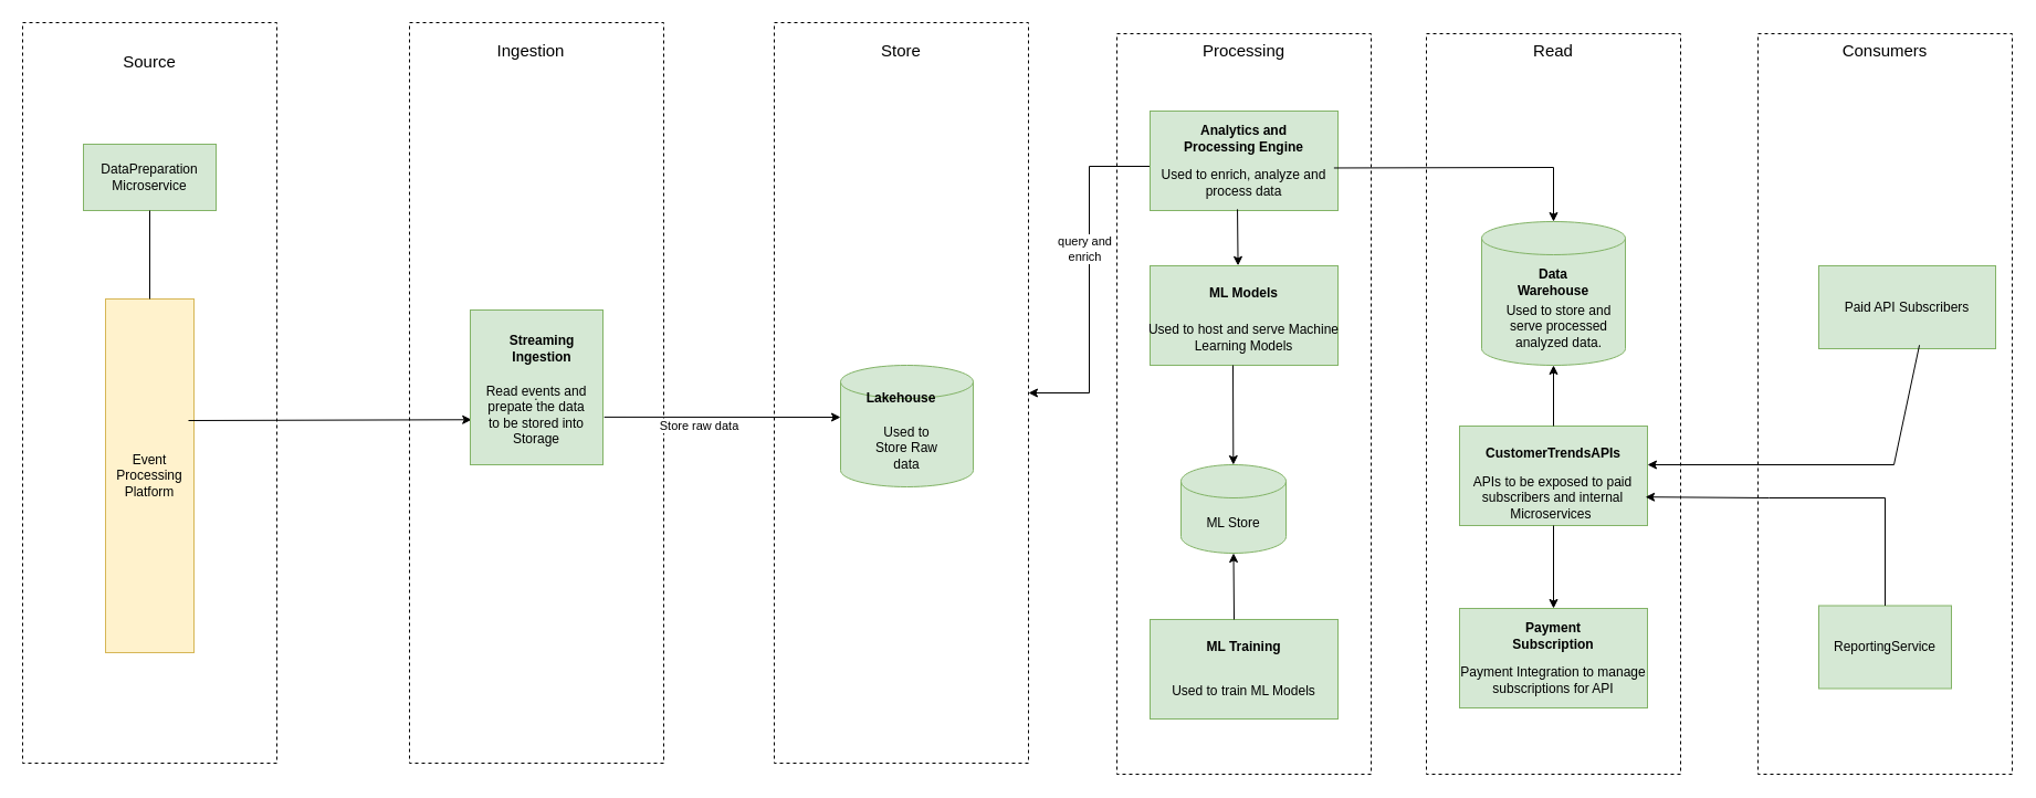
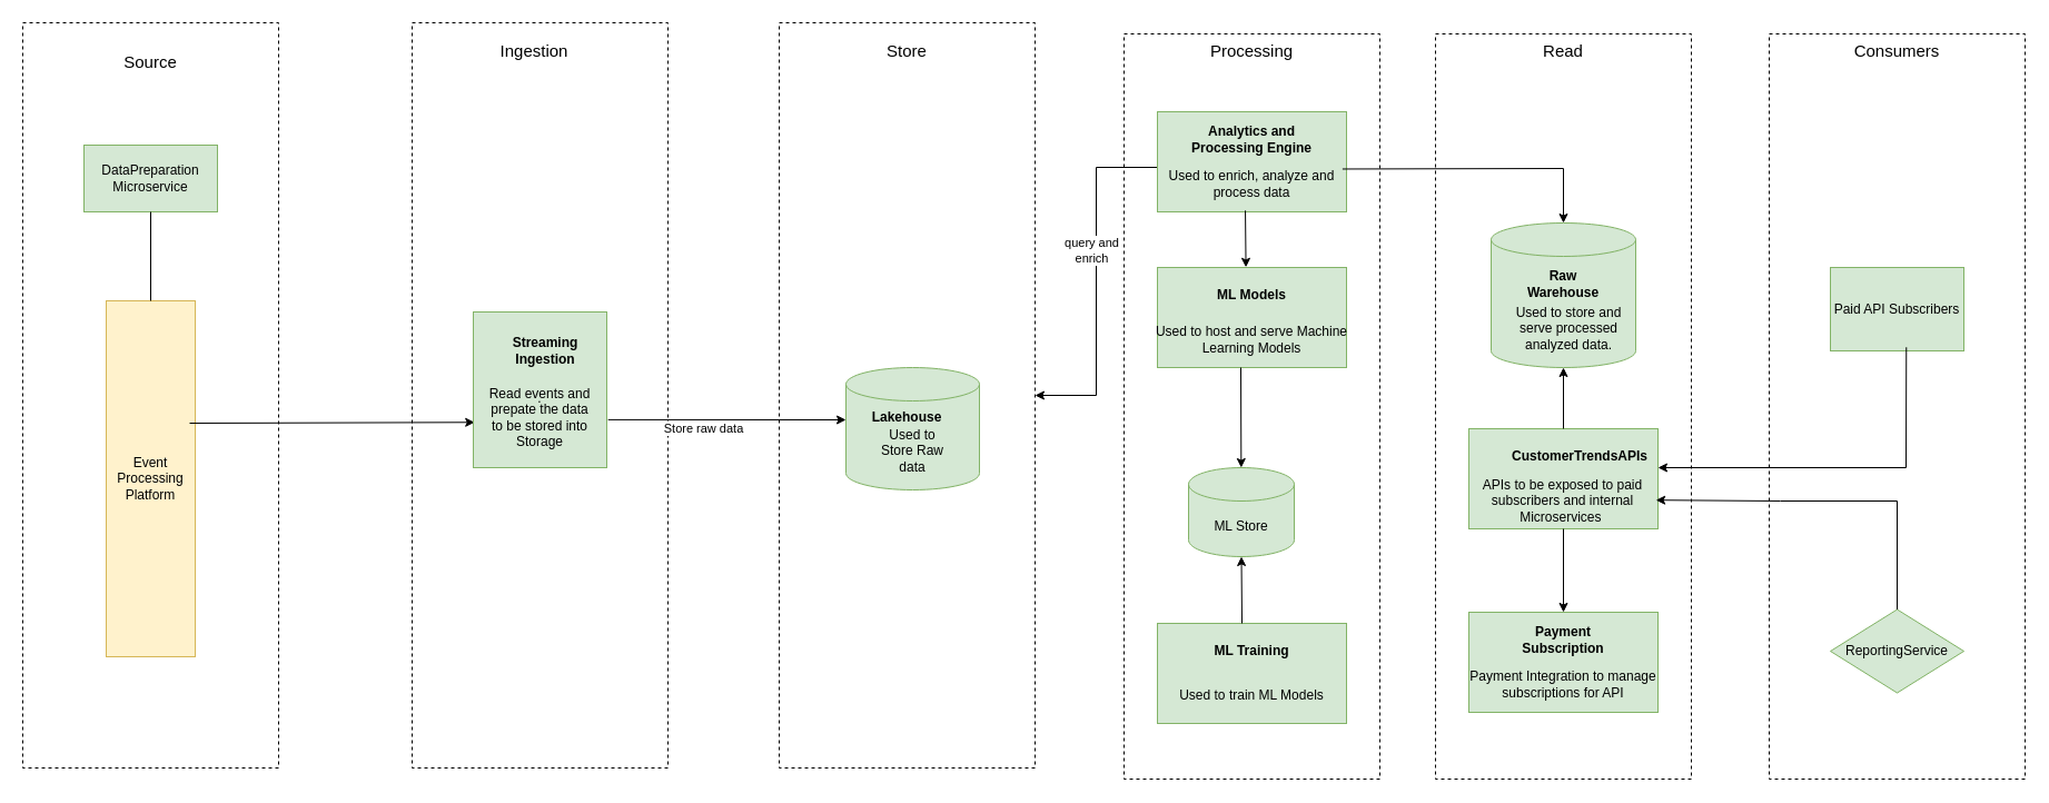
  <mxCell id="0" />
  <mxCell id="1" parent="0" />
  <mxCell id="2" value="" style="rounded=0;whiteSpace=wrap;html=1;dashed=1;fillColor=none;" vertex="1" parent="1"><mxGeometry x="1590" y="30" width="230" height="670" as="geometry" /></mxCell>
  <mxCell id="3" value="" style="rounded=0;whiteSpace=wrap;html=1;dashed=1;fillColor=none;" vertex="1" parent="1"><mxGeometry x="370" y="20" width="230" height="670" as="geometry" /></mxCell>
  <mxCell id="4" value="" style="rounded=0;whiteSpace=wrap;html=1;dashed=1;fillColor=none;" vertex="1" parent="1"><mxGeometry x="20" y="20" width="230" height="670" as="geometry" /></mxCell>
  <mxCell id="5" value="Source" style="text;html=1;strokeColor=none;fillColor=none;align=center;verticalAlign=middle;whiteSpace=wrap;rounded=0;fontSize=15;" vertex="1" parent="1"><mxGeometry x="105" y="40" width="60" height="30" as="geometry" /></mxCell>
  <mxCell id="6" value="" style="rounded=0;whiteSpace=wrap;html=1;dashed=1;fillColor=none;" vertex="1" parent="1"><mxGeometry x="700" y="20" width="230" height="670" as="geometry" /></mxCell>
  <mxCell id="7" value="" style="edgeStyle=orthogonalEdgeStyle;rounded=0;orthogonalLoop=1;jettySize=auto;html=1;exitX=0.002;exitY=0.341;exitDx=0;exitDy=0;exitPerimeter=0;" edge="1" parent="1" source="23" target="6"><mxGeometry relative="1" as="geometry"><Array as="points"><mxPoint x="1040" y="150" /><mxPoint x="985" y="150" /><mxPoint x="985" y="355" /></Array></mxGeometry></mxCell>
  <mxCell id="8" value="query and &lt;br&gt;enrich" style="edgeLabel;html=1;align=center;verticalAlign=middle;resizable=0;points=[];" vertex="1" connectable="0" parent="7"><mxGeometry x="-0.109" y="-5" relative="1" as="geometry"><mxPoint as="offset" /></mxGeometry></mxCell>
  <mxCell id="9" value="" style="rounded=0;whiteSpace=wrap;html=1;dashed=1;fillColor=none;" vertex="1" parent="1"><mxGeometry x="1010" y="30" width="230" height="670" as="geometry" /></mxCell>
  <mxCell id="10" value="DataPreparation&lt;br&gt;Microservice" style="rounded=0;whiteSpace=wrap;html=1;fillColor=#d5e8d4;strokeColor=#82b366;" vertex="1" parent="1"><mxGeometry x="75" y="130" width="120" height="60" as="geometry" /></mxCell>
  <mxCell id="11" value="Event Processing Platform" style="rounded=0;whiteSpace=wrap;html=1;fillColor=#fff2cc;strokeColor=#d6b656;" vertex="1" parent="1"><mxGeometry x="95" y="270" width="80" height="320" as="geometry" /></mxCell>
  <mxCell id="12" value="" style="endArrow=none;html=1;rounded=0;exitX=0.5;exitY=1;exitDx=0;exitDy=0;entryX=0.5;entryY=0;entryDx=0;entryDy=0;" edge="1" parent="1" source="10" target="11"><mxGeometry width="50" height="50" relative="1" as="geometry"><mxPoint x="350" y="350" as="sourcePoint" /><mxPoint x="400" y="300" as="targetPoint" /></mxGeometry></mxCell>
  <mxCell id="13" value="" style="endArrow=classic;html=1;rounded=0;entryX=0.01;entryY=0.709;entryDx=0;entryDy=0;entryPerimeter=0;" edge="1" parent="1" target="15"><mxGeometry width="50" height="50" relative="1" as="geometry"><mxPoint x="170" y="380" as="sourcePoint" /><mxPoint x="372.46" y="417.31" as="targetPoint" /></mxGeometry></mxCell>
  <mxCell id="14" value="Ingestion" style="text;html=1;strokeColor=none;fillColor=none;align=center;verticalAlign=middle;whiteSpace=wrap;rounded=0;fontSize=15;" vertex="1" parent="1"><mxGeometry x="450" y="30" width="60" height="30" as="geometry" /></mxCell>
  <mxCell id="15" value="&lt;br&gt;." style="rounded=0;whiteSpace=wrap;html=1;fillColor=#d5e8d4;strokeColor=#82b366;" vertex="1" parent="1"><mxGeometry x="425" y="280" width="120" height="140" as="geometry" /></mxCell>
  <mxCell id="16" value="Read events and prepate the data to be stored into Storage" style="text;html=1;strokeColor=none;fillColor=none;align=center;verticalAlign=middle;whiteSpace=wrap;rounded=0;" vertex="1" parent="1"><mxGeometry x="435" y="360" width="100" height="30" as="geometry" /></mxCell>
  <mxCell id="17" value="&lt;b&gt;Streaming Ingestion&lt;/b&gt;" style="text;html=1;strokeColor=none;fillColor=none;align=center;verticalAlign=middle;whiteSpace=wrap;rounded=0;" vertex="1" parent="1"><mxGeometry x="460" y="300" width="60" height="30" as="geometry" /></mxCell>
  <mxCell id="18" value="" style="shape=cylinder3;whiteSpace=wrap;html=1;boundedLbl=1;backgroundOutline=1;size=15;fillColor=#d5e8d4;strokeColor=#82b366;" vertex="1" parent="1"><mxGeometry x="760" y="330" width="120" height="110" as="geometry" /></mxCell>
  <mxCell id="19" value="" style="endArrow=classic;html=1;rounded=0;exitX=1.01;exitY=0.692;exitDx=0;exitDy=0;exitPerimeter=0;" edge="1" parent="1" source="15"><mxGeometry width="50" height="50" relative="1" as="geometry"><mxPoint x="500" y="350" as="sourcePoint" /><mxPoint x="760" y="377" as="targetPoint" /></mxGeometry></mxCell>
  <mxCell id="20" value="Store raw data" style="edgeLabel;html=1;align=center;verticalAlign=middle;resizable=0;points=[];" vertex="1" connectable="0" parent="19"><mxGeometry x="-0.195" y="-8" relative="1" as="geometry"><mxPoint x="-1" as="offset" /></mxGeometry></mxCell>
  <mxCell id="21" value="Store" style="text;html=1;strokeColor=none;fillColor=none;align=center;verticalAlign=middle;whiteSpace=wrap;rounded=0;fontSize=15;" vertex="1" parent="1"><mxGeometry x="785" y="30" width="60" height="30" as="geometry" /></mxCell>
  <mxCell id="22" value="Processing" style="text;html=1;strokeColor=none;fillColor=none;align=center;verticalAlign=middle;whiteSpace=wrap;rounded=0;fontSize=15;" vertex="1" parent="1"><mxGeometry x="1095" y="30" width="60" height="30" as="geometry" /></mxCell>
  <mxCell id="23" value="" style="rounded=0;whiteSpace=wrap;html=1;fillColor=#d5e8d4;strokeColor=#82b366;" vertex="1" parent="1"><mxGeometry x="1040" y="100" width="170" height="90" as="geometry" /></mxCell>
  <mxCell id="24" value="Used to enrich, analyze and process data" style="text;html=1;strokeColor=none;fillColor=none;align=center;verticalAlign=middle;whiteSpace=wrap;rounded=0;" vertex="1" parent="1"><mxGeometry x="1035" y="150" width="180" height="30" as="geometry" /></mxCell>
  <mxCell id="25" value="Analytics and Processing Engine" style="text;html=1;strokeColor=none;fillColor=none;align=center;verticalAlign=middle;whiteSpace=wrap;rounded=0;fontStyle=1" vertex="1" parent="1"><mxGeometry x="1065" y="110" width="120" height="30" as="geometry" /></mxCell>
  <mxCell id="26" value="" style="rounded=0;whiteSpace=wrap;html=1;fillColor=#d5e8d4;strokeColor=#82b366;" vertex="1" parent="1"><mxGeometry x="1040" y="240" width="170" height="90" as="geometry" /></mxCell>
  <mxCell id="27" value="Used to host and serve Machine Learning Models" style="text;html=1;strokeColor=none;fillColor=none;align=center;verticalAlign=middle;whiteSpace=wrap;rounded=0;" vertex="1" parent="1"><mxGeometry x="1035" y="290" width="180" height="30" as="geometry" /></mxCell>
  <mxCell id="28" value="ML Models" style="text;html=1;strokeColor=none;fillColor=none;align=center;verticalAlign=middle;whiteSpace=wrap;rounded=0;fontStyle=1" vertex="1" parent="1"><mxGeometry x="1065" y="250" width="120" height="30" as="geometry" /></mxCell>
  <mxCell id="29" value="" style="rounded=0;whiteSpace=wrap;html=1;fillColor=#d5e8d4;strokeColor=#82b366;" vertex="1" parent="1"><mxGeometry x="1040" y="560" width="170" height="90" as="geometry" /></mxCell>
  <mxCell id="30" value="Used to train ML Models" style="text;html=1;strokeColor=none;fillColor=none;align=center;verticalAlign=middle;whiteSpace=wrap;rounded=0;" vertex="1" parent="1"><mxGeometry x="1035" y="610" width="180" height="30" as="geometry" /></mxCell>
  <mxCell id="31" value="ML Training" style="text;html=1;strokeColor=none;fillColor=none;align=center;verticalAlign=middle;whiteSpace=wrap;rounded=0;fontStyle=1" vertex="1" parent="1"><mxGeometry x="1065" y="570" width="120" height="30" as="geometry" /></mxCell>
  <mxCell id="32" value="ML Store" style="shape=cylinder3;whiteSpace=wrap;html=1;boundedLbl=1;backgroundOutline=1;size=15;fillColor=#d5e8d4;strokeColor=#82b366;" vertex="1" parent="1"><mxGeometry x="1068" y="420" width="95" height="80" as="geometry" /></mxCell>
  <mxCell id="33" value="" style="endArrow=classic;html=1;rounded=0;exitX=0.465;exitY=0.987;exitDx=0;exitDy=0;exitPerimeter=0;entryX=0.468;entryY=-0.002;entryDx=0;entryDy=0;entryPerimeter=0;" edge="1" parent="1" source="23" target="26"><mxGeometry width="50" height="50" relative="1" as="geometry"><mxPoint x="1030" y="380" as="sourcePoint" /><mxPoint x="1120" y="240" as="targetPoint" /></mxGeometry></mxCell>
  <mxCell id="34" value="" style="endArrow=classic;html=1;rounded=0;exitX=0.465;exitY=0.987;exitDx=0;exitDy=0;exitPerimeter=0;" edge="1" parent="1" target="32"><mxGeometry width="50" height="50" relative="1" as="geometry"><mxPoint x="1115" y="330" as="sourcePoint" /><mxPoint x="1116" y="381" as="targetPoint" /></mxGeometry></mxCell>
  <mxCell id="35" value="" style="endArrow=classic;html=1;rounded=0;entryX=0.5;entryY=1;entryDx=0;entryDy=0;entryPerimeter=0;" edge="1" parent="1" target="32"><mxGeometry width="50" height="50" relative="1" as="geometry"><mxPoint x="1116" y="560" as="sourcePoint" /><mxPoint x="1060" y="390" as="targetPoint" /></mxGeometry></mxCell>
  <mxCell id="36" value="" style="rounded=0;whiteSpace=wrap;html=1;dashed=1;fillColor=none;" vertex="1" parent="1"><mxGeometry x="1290" y="30" width="230" height="670" as="geometry" /></mxCell>
  <mxCell id="37" value="Read" style="text;html=1;strokeColor=none;fillColor=none;align=center;verticalAlign=middle;whiteSpace=wrap;rounded=0;fontSize=15;" vertex="1" parent="1"><mxGeometry x="1375" y="30" width="60" height="30" as="geometry" /></mxCell>
  <mxCell id="38" value="Used to Store Raw data" style="text;html=1;strokeColor=none;fillColor=none;align=center;verticalAlign=middle;whiteSpace=wrap;rounded=0;" vertex="1" parent="1"><mxGeometry x="790" y="390" width="60" height="30" as="geometry" /></mxCell>
- <mxCell id="39" value="Lakehouse" style="text;html=1;strokeColor=none;fillColor=none;align=center;verticalAlign=middle;whiteSpace=wrap;rounded=0;fontStyle=1" vertex="1" parent="1"><mxGeometry x="785" y="345" width="60" height="30" as="geometry" /></mxCell>
+ <mxCell id="39" value="Lakehouse" style="text;html=1;strokeColor=none;fillColor=none;align=center;verticalAlign=middle;whiteSpace=wrap;rounded=0;fontStyle=1" vertex="1" parent="1"><mxGeometry x="785" y="360" width="60" height="30" as="geometry" /></mxCell>
  <mxCell id="40" value="" style="shape=cylinder3;whiteSpace=wrap;html=1;boundedLbl=1;backgroundOutline=1;size=15;fillColor=#d5e8d4;strokeColor=#82b366;" vertex="1" parent="1"><mxGeometry x="1340" y="200" width="130" height="130" as="geometry" /></mxCell>
  <mxCell id="41" value="Used to store and serve processed analyzed data." style="text;html=1;strokeColor=none;fillColor=none;align=center;verticalAlign=middle;whiteSpace=wrap;rounded=0;" vertex="1" parent="1"><mxGeometry x="1360" y="280" width="100" height="30" as="geometry" /></mxCell>
- <mxCell id="42" value="Data Warehouse" style="text;html=1;strokeColor=none;fillColor=none;align=center;verticalAlign=middle;whiteSpace=wrap;rounded=0;fontStyle=1" vertex="1" parent="1"><mxGeometry x="1375" y="240" width="60" height="30" as="geometry" /></mxCell>
+ <mxCell id="42" value="Raw Warehouse" style="text;html=1;strokeColor=none;fillColor=none;align=center;verticalAlign=middle;whiteSpace=wrap;rounded=0;fontStyle=1" vertex="1" parent="1"><mxGeometry x="1375" y="240" width="60" height="30" as="geometry" /></mxCell>
  <mxCell id="43" value="" style="endArrow=classic;html=1;rounded=0;exitX=0.952;exitY=0.049;exitDx=0;exitDy=0;exitPerimeter=0;entryX=0.5;entryY=0;entryDx=0;entryDy=0;entryPerimeter=0;" edge="1" parent="1" source="24" target="40"><mxGeometry width="50" height="50" relative="1" as="geometry"><mxPoint x="1160" y="380" as="sourcePoint" /><mxPoint x="1210" y="330" as="targetPoint" /><Array as="points"><mxPoint x="1405" y="151" /></Array></mxGeometry></mxCell>
  <mxCell id="44" value="" style="rounded=0;whiteSpace=wrap;html=1;fillColor=#d5e8d4;strokeColor=#82b366;" vertex="1" parent="1"><mxGeometry x="1320" y="385" width="170" height="90" as="geometry" /></mxCell>
  <mxCell id="45" style="edgeStyle=orthogonalEdgeStyle;rounded=0;orthogonalLoop=1;jettySize=auto;html=1;entryX=0.5;entryY=0;entryDx=0;entryDy=0;exitX=0.5;exitY=1;exitDx=0;exitDy=0;" edge="1" parent="1" source="44" target="48"><mxGeometry relative="1" as="geometry"><mxPoint x="1405" y="480" as="sourcePoint" /></mxGeometry></mxCell>
  <mxCell id="46" value="APIs to be exposed to paid subscribers and internal Microservices&amp;nbsp;" style="text;html=1;strokeColor=none;fillColor=none;align=center;verticalAlign=middle;whiteSpace=wrap;rounded=0;" vertex="1" parent="1"><mxGeometry x="1327.5" y="435" width="152.5" height="30" as="geometry" /></mxCell>
- <mxCell id="47" value="CustomerTrendsAPIs" style="text;html=1;strokeColor=none;fillColor=none;align=center;verticalAlign=middle;whiteSpace=wrap;rounded=0;fontStyle=1" vertex="1" parent="1"><mxGeometry x="1345" y="395" width="120" height="30" as="geometry" /></mxCell>
+ <mxCell id="47" value="CustomerTrendsAPIs" style="text;html=1;strokeColor=none;fillColor=none;align=center;verticalAlign=middle;whiteSpace=wrap;rounded=0;fontStyle=1" vertex="1" parent="1"><mxGeometry x="1360" y="395" width="120" height="30" as="geometry" /></mxCell>
  <mxCell id="48" value="" style="rounded=0;whiteSpace=wrap;html=1;fillColor=#d5e8d4;strokeColor=#82b366;" vertex="1" parent="1"><mxGeometry x="1320" y="550" width="170" height="90" as="geometry" /></mxCell>
  <mxCell id="49" value="Payment Integration to manage subscriptions for API" style="text;html=1;strokeColor=none;fillColor=none;align=center;verticalAlign=middle;whiteSpace=wrap;rounded=0;" vertex="1" parent="1"><mxGeometry x="1315" y="600" width="180" height="30" as="geometry" /></mxCell>
  <mxCell id="50" value="Payment Subscription" style="text;html=1;strokeColor=none;fillColor=none;align=center;verticalAlign=middle;whiteSpace=wrap;rounded=0;fontStyle=1" vertex="1" parent="1"><mxGeometry x="1345" y="560" width="120" height="30" as="geometry" /></mxCell>
  <mxCell id="51" value="" style="endArrow=classic;html=1;rounded=0;entryX=0.5;entryY=1;entryDx=0;entryDy=0;entryPerimeter=0;exitX=0.5;exitY=0;exitDx=0;exitDy=0;" edge="1" parent="1" source="44" target="40"><mxGeometry width="50" height="50" relative="1" as="geometry"><mxPoint x="1405" y="380" as="sourcePoint" /><mxPoint x="1480" y="320" as="targetPoint" /></mxGeometry></mxCell>
- <mxCell id="52" value="ReportingService" style="rounded=0;whiteSpace=wrap;html=1;fillColor=#d5e8d4;strokeColor=#82b366;" vertex="1" parent="1"><mxGeometry x="1645" y="547.5" width="120" height="75" as="geometry" /></mxCell>
+ <mxCell id="52" value="ReportingService" style="rhombus;whiteSpace=wrap;html=1;fillColor=#d5e8d4;strokeColor=#82b366;" vertex="1" parent="1"><mxGeometry x="1645" y="547.5" width="120" height="75" as="geometry" /></mxCell>
  <mxCell id="53" value="" style="endArrow=classic;html=1;rounded=0;exitX=0.5;exitY=0;exitDx=0;exitDy=0;entryX=0.989;entryY=0.713;entryDx=0;entryDy=0;entryPerimeter=0;" edge="1" parent="1" source="52" target="44"><mxGeometry width="50" height="50" relative="1" as="geometry"><mxPoint x="1390" y="400" as="sourcePoint" /><mxPoint x="1440" y="350" as="targetPoint" /><Array as="points"><mxPoint x="1705" y="450" /><mxPoint x="1600" y="450" /></Array></mxGeometry></mxCell>
  <mxCell id="54" value="Consumers" style="text;html=1;strokeColor=none;fillColor=none;align=center;verticalAlign=middle;whiteSpace=wrap;rounded=0;fontSize=15;" vertex="1" parent="1"><mxGeometry x="1675" y="30" width="60" height="30" as="geometry" /></mxCell>
- <mxCell id="55" value="Paid API Subscribers" style="rounded=0;whiteSpace=wrap;html=1;fillColor=#d5e8d4;strokeColor=#82b366;" vertex="1" parent="1"><mxGeometry x="1645" y="240" width="160" height="75" as="geometry" /></mxCell>
+ <mxCell id="55" value="Paid API Subscribers" style="rounded=0;whiteSpace=wrap;html=1;fillColor=#d5e8d4;strokeColor=#82b366;" vertex="1" parent="1"><mxGeometry x="1645" y="240" width="120" height="75" as="geometry" /></mxCell>
  <mxCell id="56" value="" style="endArrow=classic;html=1;rounded=0;exitX=0.569;exitY=0.957;exitDx=0;exitDy=0;entryX=1;entryY=0.389;entryDx=0;entryDy=0;entryPerimeter=0;exitPerimeter=0;" edge="1" parent="1" source="55" target="44"><mxGeometry width="50" height="50" relative="1" as="geometry"><mxPoint x="1715" y="558" as="sourcePoint" /><mxPoint x="1501" y="457" as="targetPoint" /><Array as="points"><mxPoint x="1713" y="420" /></Array></mxGeometry></mxCell>
